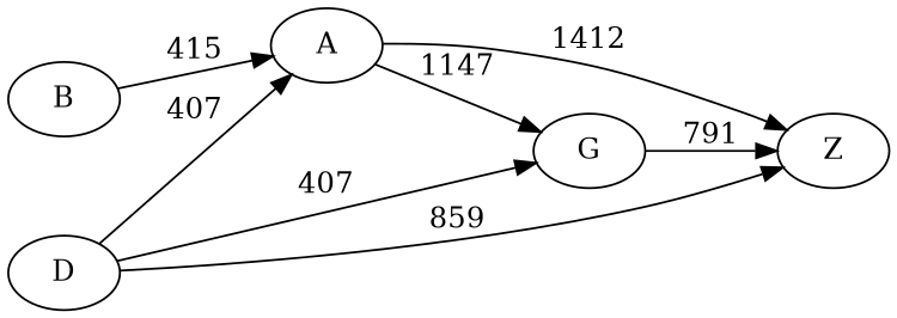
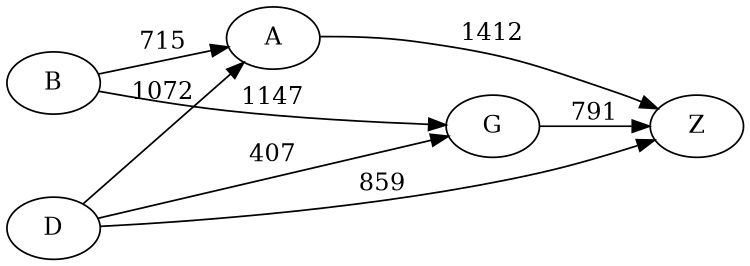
  digraph {
    rankdir=LR
    D
    A
    G
    Z
    B
-   D -> A [label=407]
+   D -> A [label=1072]
    D -> G [label=407]
    D -> Z [label=859]
-   A -> G [label=1147]
+   B -> G [label=1147]
    A -> Z [label=1412]
    G -> Z [label=791]
-   B -> A [label=415]
+   B -> A [label=715]
  }
